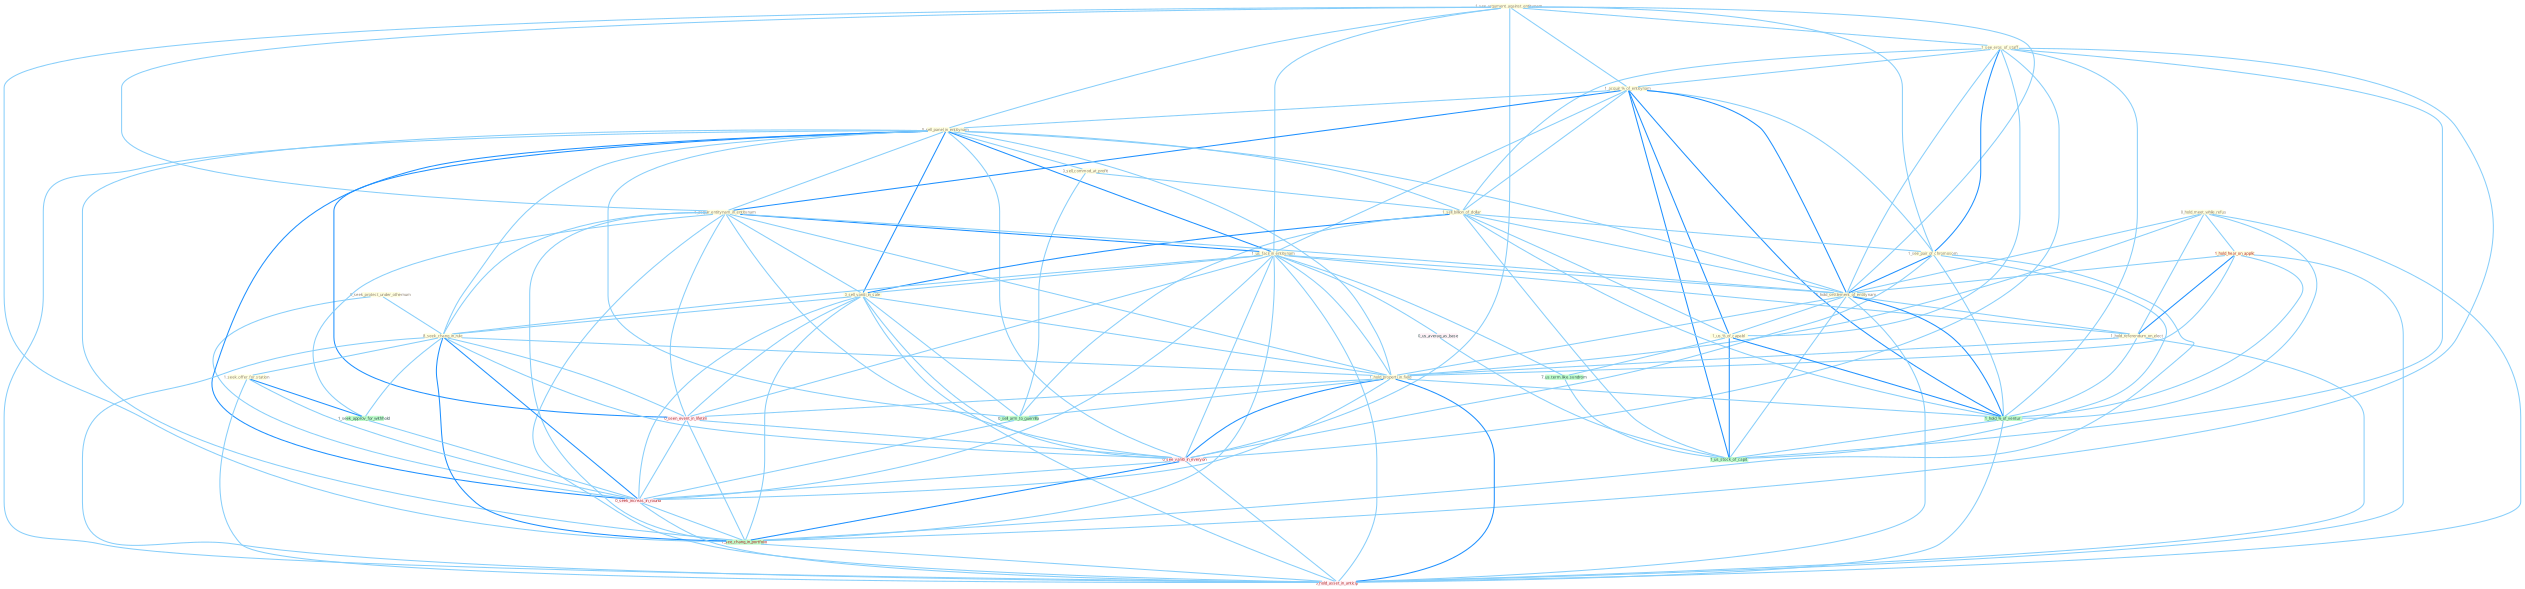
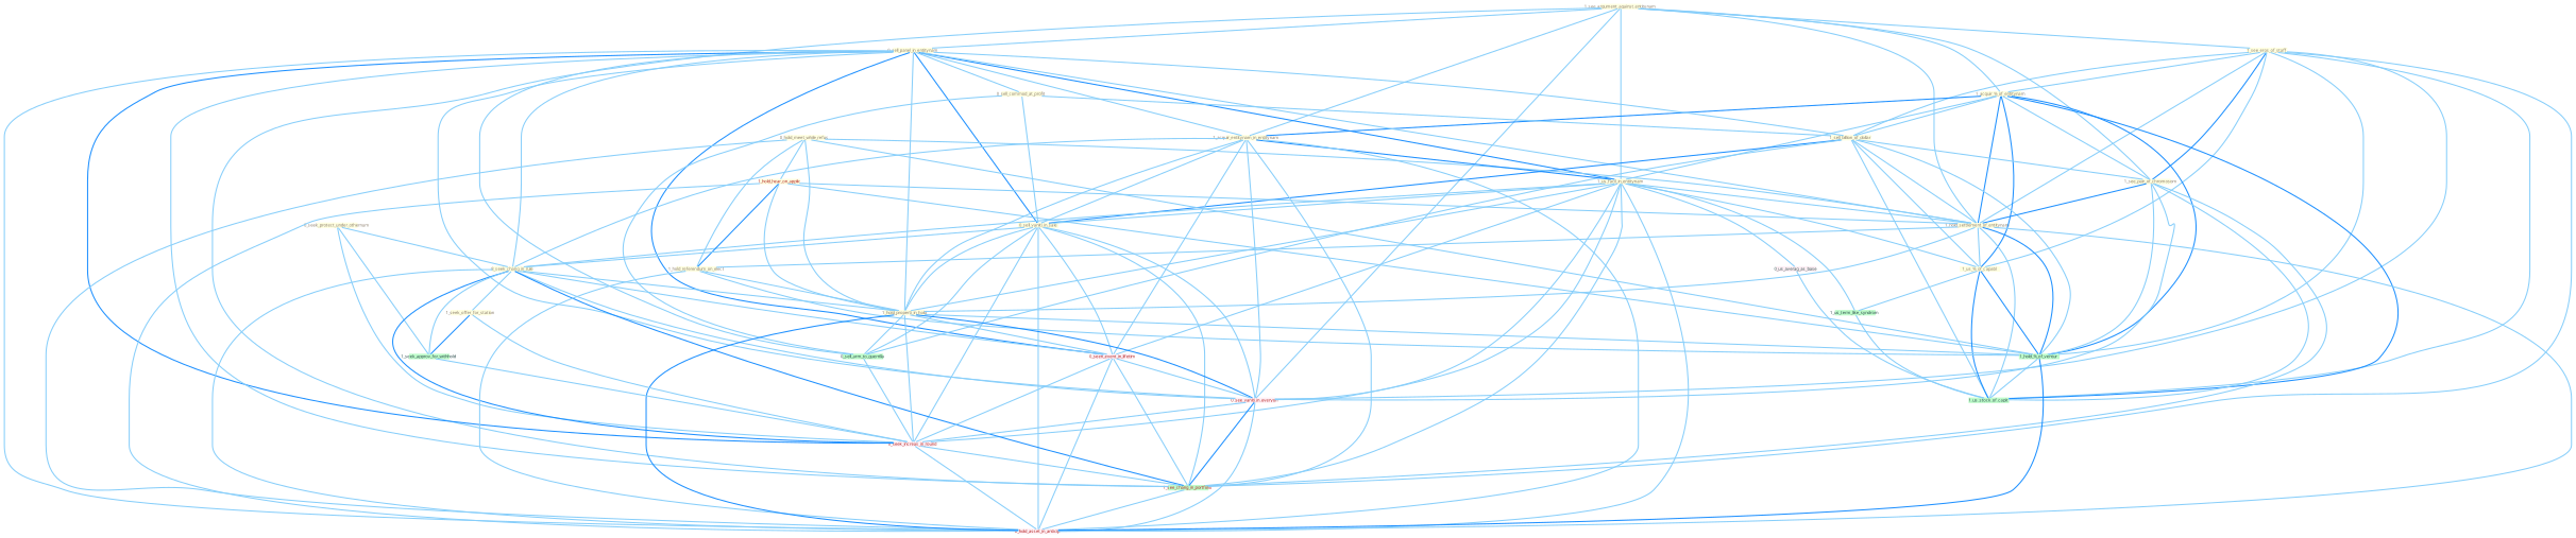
  graph {
    fontname="Noto Sans"
    node [color="#ffffe0" fixedsize=true fontcolor="#8b7d6b" fontname="Noto Sans" fontsize=4 shape=polygon style=filled]
    edge [color="#87cefa" fontname="Noto Sans" w=1]
    "1_see_argument_against_entitynam " [height=.06 width=.5]
    "1_see_eros_of_staff " [height=.06 width=.5]
    "0_seek_protect_under_othernum " [height=.06 width=.5]
    "1_acquir_%_of_entitynam " [height=.06 width=.5]
    "0_sell_panel_in_entitynam " [height=.06 width=.5]
    "0_sell_commod_at_profit " [height=.06 width=.5]
    "1_sell_billion_of_dollar " [height=.06 width=.5]
    "0_hold_meet_while_refus " [height=.06 width=.5]
    "1_acquir_entitynam_in_entitynam " [height=.06 width=.5]
    "1_see_pair_of_chromosom " [height=.06 width=.5]
    "1_us_facil_in_entitynam " [height=.06 width=.5]
    "1_hold_hear_on_applic " [fontcolor="#b22222" height=.06 width=.5]
    n13 [height=.06 label="0_sell_vaniti_in_sale" width=.5]
    "1_hold_settlement_of_entitynam " [height=.06 width=.5]
    n15 [height=.06 label="8_seek_chang_in_rule" width=.5]
    "1_us_%_of_capabl " [height=.06 width=.5]
    "1_hold_referendum_on_elect " [height=.06 width=.5]
-   "1_hold_properti_in_field " [height=.06 width=.5]
+   "1_hold_properti_in_field " [height=.06 width=.5 label="1_hold_properti_in_hold"]
    "1_seek_offer_for_station " [height=.06 width=.5]
    "0_seen_event_in_lifetim " [color="#fff0f5" fontcolor="#b22222" height=.06 width=.5]
    "0_us_averag_as_base " [color="#fff0f5" fontcolor="#2f4f4f" height=.06 width=.5]
    "0_see_vaniti_in_everyon " [color="#fff0f5" fontcolor="#b22222" height=.06 width=.5]
    "0_seek_increas_in_round " [color="#fff0f5" fontcolor="#b22222" height=.06 width=.5]
    "0_hold_asset_in_anticip " [color="#fff0f5" fontcolor="#b22222" height=.06 width=.5]
    "1_see_chang_in_portfolio " [color="#BDFCC9" fontcolor="#b22222" height=.06 width=.5]
    "1_hold_%_of_ventur " [color="#BDFCC9" fontcolor="#2f4f4f" height=.06 width=.5]
    "1_us_stock_of_capit " [color="#BDFCC9" fontcolor="#2f4f4f" height=.06 width=.5]
    "1_seek_approv_for_withhold " [color="#BDFCC9" fontcolor="#2f4f4f" height=.06 width=.5]
    "0_sell_arm_to_guerrilla " [color="#BDFCC9" fontcolor="#2f4f4f" height=.06 width=.5]
-   "1_us_term_like_syndrom " [color="#BDFCC9" fontcolor="#2f4f4f" height=.06 width=.5 label="7_us_term_like_syndrom"]
+   "1_us_term_like_syndrom " [color="#BDFCC9" fontcolor="#2f4f4f" height=.06 width=.5]
    subgraph sub_1 {
      "1_see_argument_against_entitynam "
      "1_see_eros_of_staff "
      "0_seek_protect_under_othernum "
      "1_acquir_%_of_entitynam "
      "0_sell_panel_in_entitynam "
      "0_sell_commod_at_profit "
      "1_sell_billion_of_dollar "
      "0_hold_meet_while_refus "
      "1_acquir_entitynam_in_entitynam "
      "1_see_pair_of_chromosom "
      "1_us_facil_in_entitynam "
      "1_hold_hear_on_applic "
      n13
      "1_hold_settlement_of_entitynam "
      n15
      "1_us_%_of_capabl "
      "1_hold_referendum_on_elect "
      "1_hold_properti_in_field "
      "1_seek_offer_for_station "
    }
    subgraph sub_2 {
      "0_seen_event_in_lifetim "
      "0_us_averag_as_base "
      "0_see_vaniti_in_everyon "
      "0_seek_increas_in_round "
      "0_hold_asset_in_anticip "
    }
    "1_see_argument_against_entitynam " -- "1_see_eros_of_staff "
    "1_see_argument_against_entitynam " -- "1_acquir_%_of_entitynam "
    "1_see_argument_against_entitynam " -- "0_sell_panel_in_entitynam "
    "1_see_argument_against_entitynam " -- "1_acquir_entitynam_in_entitynam "
    "1_see_argument_against_entitynam " -- "1_see_pair_of_chromosom "
    "1_see_argument_against_entitynam " -- "1_us_facil_in_entitynam "
    "1_see_argument_against_entitynam " -- "1_hold_settlement_of_entitynam "
    "1_see_argument_against_entitynam " -- "0_see_vaniti_in_everyon "
    "1_see_argument_against_entitynam " -- "1_see_chang_in_portfolio "
    "1_see_eros_of_staff " -- "1_acquir_%_of_entitynam "
    "1_see_eros_of_staff " -- "1_sell_billion_of_dollar "
    "1_see_eros_of_staff " -- "1_see_pair_of_chromosom " [color="#1e90ff" w=2]
    "1_see_eros_of_staff " -- "1_hold_settlement_of_entitynam "
    "1_see_eros_of_staff " -- "1_us_%_of_capabl "
    "1_see_eros_of_staff " -- "0_see_vaniti_in_everyon "
    "1_see_eros_of_staff " -- "1_see_chang_in_portfolio "
    "1_see_eros_of_staff " -- "1_hold_%_of_ventur "
    "1_see_eros_of_staff " -- "1_us_stock_of_capit "
    "0_seek_protect_under_othernum " -- n15
    "0_seek_protect_under_othernum " -- "0_seek_increas_in_round "
-   "1_acquir_entitynam_in_entitynam " -- "1_seek_approv_for_withhold "
-   "1_acquir_%_of_entitynam " -- "0_sell_panel_in_entitynam "
+   "0_seek_protect_under_othernum " -- "1_seek_approv_for_withhold "
    "1_acquir_%_of_entitynam " -- "1_sell_billion_of_dollar "
    "1_acquir_%_of_entitynam " -- "1_acquir_entitynam_in_entitynam " [color="#1e90ff" w=2]
    "1_acquir_%_of_entitynam " -- "1_see_pair_of_chromosom "
    "1_acquir_%_of_entitynam " -- "1_us_facil_in_entitynam "
    "1_acquir_%_of_entitynam " -- "1_hold_settlement_of_entitynam " [color="#1e90ff" w=2]
    "1_acquir_%_of_entitynam " -- "1_us_%_of_capabl " [color="#1e90ff" w=2]
    "1_acquir_%_of_entitynam " -- "1_hold_%_of_ventur " [color="#1e90ff" w=2]
    "1_acquir_%_of_entitynam " -- "1_us_stock_of_capit " [color="#1e90ff"]
    "0_sell_panel_in_entitynam " -- "0_sell_commod_at_profit "
    "0_sell_panel_in_entitynam " -- "1_sell_billion_of_dollar "
    "0_sell_panel_in_entitynam " -- "1_acquir_entitynam_in_entitynam " [w=2]
    "0_sell_panel_in_entitynam " -- "1_us_facil_in_entitynam " [color="#1e90ff" w=2]
    "0_sell_panel_in_entitynam " -- n13 [color="#1e90ff" w=2]
    "0_sell_panel_in_entitynam " -- "1_hold_settlement_of_entitynam "
    "0_sell_panel_in_entitynam " -- n15
    "0_sell_panel_in_entitynam " -- "1_hold_properti_in_field "
    "0_sell_panel_in_entitynam " -- "0_seen_event_in_lifetim " [color="#1e90ff"]
    "0_sell_panel_in_entitynam " -- "0_see_vaniti_in_everyon "
    "0_sell_panel_in_entitynam " -- "0_seek_increas_in_round " [color="#1e90ff"]
    "0_sell_panel_in_entitynam " -- "0_hold_asset_in_anticip "
    "0_sell_panel_in_entitynam " -- "1_see_chang_in_portfolio "
    "0_sell_panel_in_entitynam " -- "0_sell_arm_to_guerrilla "
    "0_sell_commod_at_profit " -- "1_sell_billion_of_dollar "
+   "0_sell_commod_at_profit " -- n13
    "0_sell_commod_at_profit " -- "0_sell_arm_to_guerrilla "
    "1_sell_billion_of_dollar " -- "1_see_pair_of_chromosom "
    "1_sell_billion_of_dollar " -- n13 [color="#1e90ff" w=2]
    "1_sell_billion_of_dollar " -- "1_hold_settlement_of_entitynam "
    "1_sell_billion_of_dollar " -- "1_us_%_of_capabl "
    "1_sell_billion_of_dollar " -- "1_hold_%_of_ventur "
    "1_sell_billion_of_dollar " -- "1_us_stock_of_capit "
    "1_sell_billion_of_dollar " -- "0_sell_arm_to_guerrilla "
    "0_hold_meet_while_refus " -- "1_hold_hear_on_applic "
    "0_hold_meet_while_refus " -- "1_hold_settlement_of_entitynam "
    "0_hold_meet_while_refus " -- "1_hold_referendum_on_elect "
    "0_hold_meet_while_refus " -- "1_hold_properti_in_field "
    "0_hold_meet_while_refus " -- "0_hold_asset_in_anticip "
    "0_hold_meet_while_refus " -- "1_hold_%_of_ventur "
    "1_acquir_entitynam_in_entitynam " -- "1_us_facil_in_entitynam " [color="#1e90ff" w=2]
    "1_acquir_entitynam_in_entitynam " -- n13
-   "1_acquir_entitynam_in_entitynam " -- "1_hold_settlement_of_entitynam "
    "1_acquir_entitynam_in_entitynam " -- n15
    "1_acquir_entitynam_in_entitynam " -- "1_hold_properti_in_field "
    "1_acquir_entitynam_in_entitynam " -- "0_seen_event_in_lifetim "
    "1_acquir_entitynam_in_entitynam " -- "0_see_vaniti_in_everyon "
    "1_acquir_entitynam_in_entitynam " -- "0_hold_asset_in_anticip "
    "1_acquir_entitynam_in_entitynam " -- "1_see_chang_in_portfolio "
    "1_see_pair_of_chromosom " -- "1_hold_settlement_of_entitynam " [color="#1e90ff"]
    "1_see_pair_of_chromosom " -- "0_see_vaniti_in_everyon "
    "1_see_pair_of_chromosom " -- "1_see_chang_in_portfolio "
    "1_see_pair_of_chromosom " -- "1_hold_%_of_ventur "
    "1_see_pair_of_chromosom " -- "1_us_stock_of_capit "
    "1_us_facil_in_entitynam " -- n13
    "1_us_facil_in_entitynam " -- "1_hold_settlement_of_entitynam "
    "1_us_facil_in_entitynam " -- n15
-   "1_us_facil_in_entitynam " -- "1_hold_referendum_on_elect "
+   "1_us_facil_in_entitynam " -- "1_us_%_of_capabl "
    "1_us_facil_in_entitynam " -- "1_hold_properti_in_field "
    "1_us_facil_in_entitynam " -- "0_seen_event_in_lifetim "
    "1_us_facil_in_entitynam " -- "0_us_averag_as_base "
    "1_us_facil_in_entitynam " -- "0_see_vaniti_in_everyon "
    "1_us_facil_in_entitynam " -- "0_seek_increas_in_round "
    "1_us_facil_in_entitynam " -- "0_hold_asset_in_anticip "
    "1_us_facil_in_entitynam " -- "1_see_chang_in_portfolio "
    "1_us_facil_in_entitynam " -- "1_us_term_like_syndrom "
    "1_hold_hear_on_applic " -- "1_hold_settlement_of_entitynam "
    "1_hold_hear_on_applic " -- "1_hold_referendum_on_elect " [color="#1e90ff" w=2]
    "1_hold_hear_on_applic " -- "1_hold_properti_in_field "
    "1_hold_hear_on_applic " -- "0_hold_asset_in_anticip "
    "1_hold_hear_on_applic " -- "1_hold_%_of_ventur "
    n13 -- n15
    n13 -- "1_hold_properti_in_field "
    n13 -- "0_seen_event_in_lifetim "
    n13 -- "0_see_vaniti_in_everyon "
    n13 -- "0_seek_increas_in_round "
    n13 -- "0_hold_asset_in_anticip "
    n13 -- "1_see_chang_in_portfolio "
    n13 -- "0_sell_arm_to_guerrilla "
    "1_hold_settlement_of_entitynam " -- "1_us_%_of_capabl "
    "1_hold_settlement_of_entitynam " -- "1_hold_referendum_on_elect "
    "1_hold_settlement_of_entitynam " -- "1_hold_properti_in_field "
    "1_hold_settlement_of_entitynam " -- "0_hold_asset_in_anticip "
    "1_hold_settlement_of_entitynam " -- "1_hold_%_of_ventur " [color="#1e90ff" w=2]
    "1_hold_settlement_of_entitynam " -- "1_us_stock_of_capit "
    n15 -- "1_hold_properti_in_field "
    n15 -- "1_seek_offer_for_station "
    n15 -- "0_seen_event_in_lifetim "
    n15 -- "0_see_vaniti_in_everyon "
    n15 -- "0_seek_increas_in_round " [color="#1e90ff" w=2]
    n15 -- "0_hold_asset_in_anticip "
    n15 -- "1_see_chang_in_portfolio " [color="#1e90ff" w=2]
    n15 -- "1_seek_approv_for_withhold "
    "1_us_%_of_capabl " -- "1_hold_%_of_ventur " [color="#1e90ff" w=2]
    "1_us_%_of_capabl " -- "1_us_stock_of_capit " [color="#1e90ff" w=2]
    "1_us_%_of_capabl " -- "1_us_term_like_syndrom "
    "1_hold_referendum_on_elect " -- "1_hold_properti_in_field "
    "1_hold_referendum_on_elect " -- "0_hold_asset_in_anticip "
    "1_hold_referendum_on_elect " -- "1_hold_%_of_ventur "
    "1_hold_properti_in_field " -- "0_seen_event_in_lifetim "
    "1_hold_properti_in_field " -- "0_see_vaniti_in_everyon " [color="#1e90ff"]
    "1_hold_properti_in_field " -- "0_seek_increas_in_round "
    "1_hold_properti_in_field " -- "0_hold_asset_in_anticip " [color="#1e90ff" w=2]
    "1_hold_properti_in_field " -- "1_hold_%_of_ventur "
    "1_hold_properti_in_field " -- "0_sell_arm_to_guerrilla "
    "1_seek_offer_for_station " -- "0_seek_increas_in_round "
    "1_seek_offer_for_station " -- "1_seek_approv_for_withhold " [color="#1e90ff" w=2]
    "0_seen_event_in_lifetim " -- "0_see_vaniti_in_everyon "
    "0_seen_event_in_lifetim " -- "0_seek_increas_in_round "
-   "1_seek_offer_for_station " -- "0_hold_asset_in_anticip "
+   "0_seen_event_in_lifetim " -- "0_hold_asset_in_anticip "
    "0_seen_event_in_lifetim " -- "1_see_chang_in_portfolio "
    "0_us_averag_as_base " -- "1_us_stock_of_capit "
    "0_see_vaniti_in_everyon " -- "0_seek_increas_in_round "
    "0_see_vaniti_in_everyon " -- "0_hold_asset_in_anticip "
    "0_see_vaniti_in_everyon " -- "1_see_chang_in_portfolio " [color="#1e90ff" w=2]
    "0_seek_increas_in_round " -- "0_hold_asset_in_anticip "
    "0_seek_increas_in_round " -- "1_see_chang_in_portfolio "
    "1_see_chang_in_portfolio " -- "0_hold_asset_in_anticip "
-   "1_hold_%_of_ventur " -- "0_hold_asset_in_anticip "
+   "1_hold_%_of_ventur " -- "0_hold_asset_in_anticip " [color="#1e90ff"]
    "1_hold_%_of_ventur " -- "1_us_stock_of_capit "
    "1_seek_approv_for_withhold " -- "0_seek_increas_in_round "
    "0_sell_arm_to_guerrilla " -- "0_seek_increas_in_round "
    "1_us_term_like_syndrom " -- "1_us_stock_of_capit "
  }
